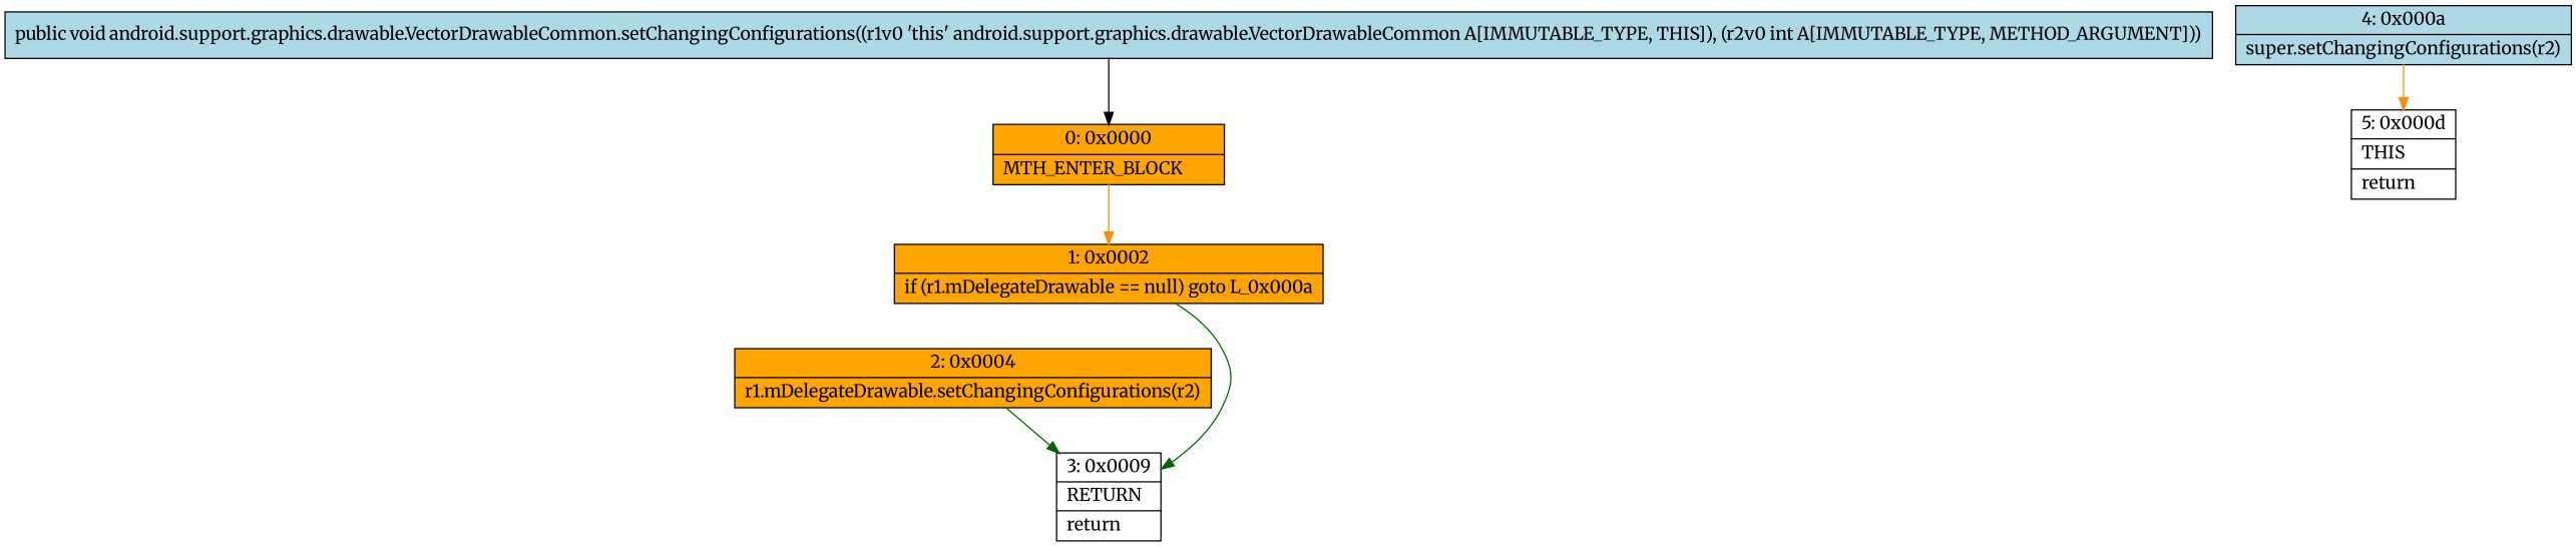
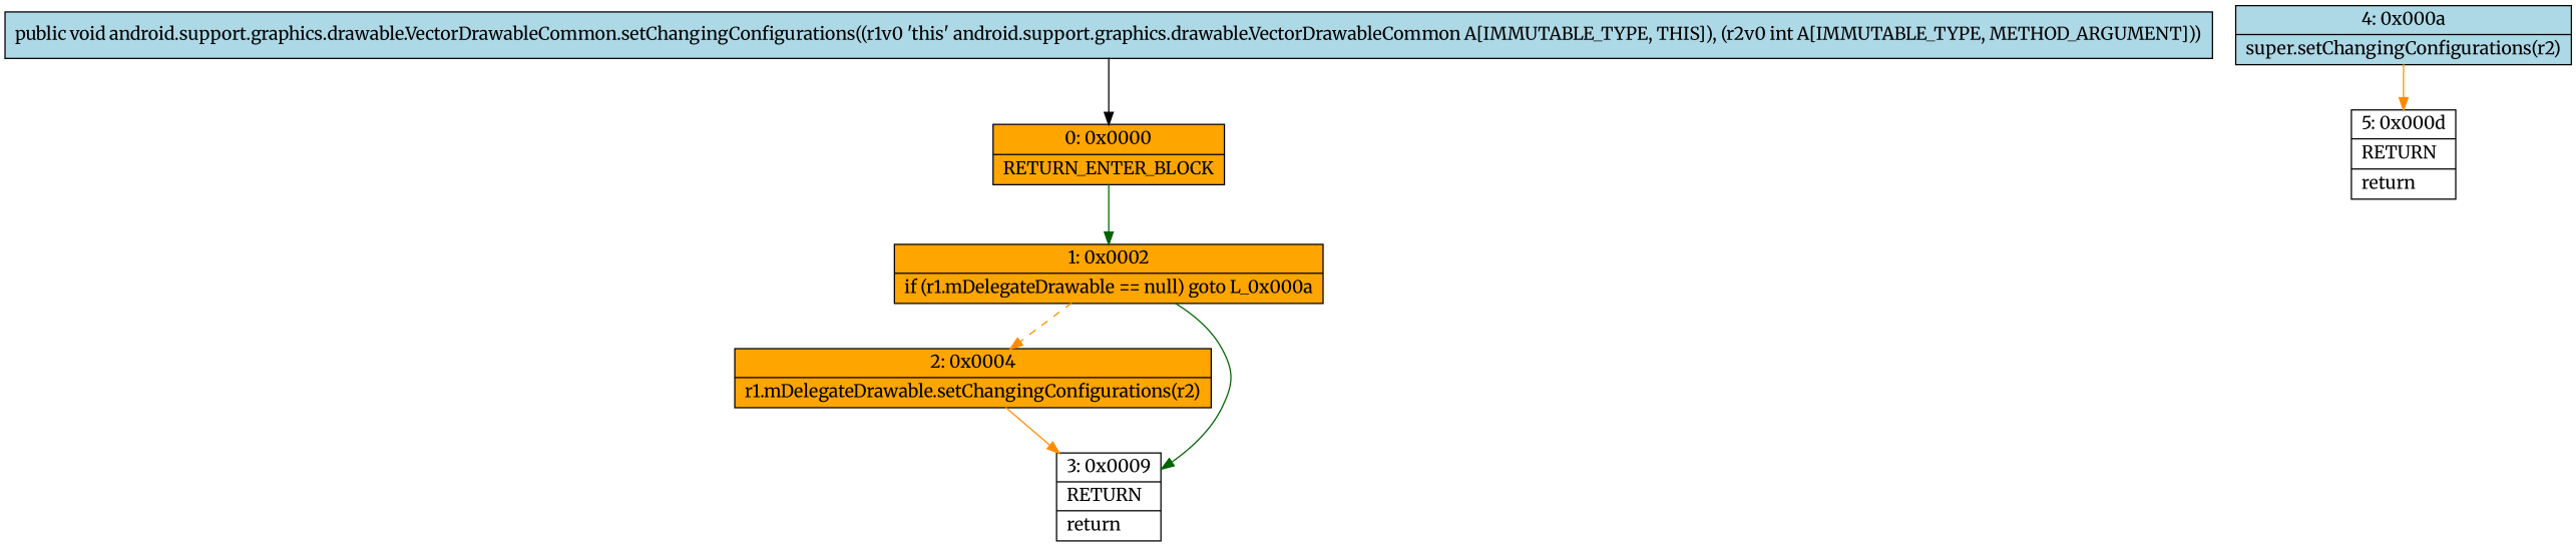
  digraph {
    fontname=Merriweather
    node [fillcolor=orange fontname=Merriweather shape=record style=filled]
    edge [color=darkgreen fontname=Merriweather]
-   n1 [label="{0\:\ 0x0000|MTH_ENTER_BLOCK\l}"]
+   n1 [label="{0\:\ 0x0000|RETURN_ENTER_BLOCK\l}"]
    n2 [label="{1\:\ 0x0002|if (r1.mDelegateDrawable == null) goto L_0x000a\l}"]
    n3 [label="{2\:\ 0x0004|r1.mDelegateDrawable.setChangingConfigurations(r2)\l}"]
    n4 [fillcolor=white label="{3\:\ 0x0009|RETURN\l|return\l}"]
    n5 [fillcolor=lightblue label="{4\:\ 0x000a|super.setChangingConfigurations(r2)\l}"]
-   n6 [fillcolor=white label="{5\:\ 0x000d|THIS\l|return\l}"]
+   n6 [fillcolor=white label="{5\:\ 0x000d|RETURN\l|return\l}"]
    n7 [fillcolor=lightblue label="{public void android.support.graphics.drawable.VectorDrawableCommon.setChangingConfigurations((r1v0 'this' android.support.graphics.drawable.VectorDrawableCommon A[IMMUTABLE_TYPE, THIS]), (r2v0 int A[IMMUTABLE_TYPE, METHOD_ARGUMENT])) }"]
-   n1 -> n2 [color=darkorange]
+   n1 -> n2
+   n2 -> n3 [color=darkorange style=dashed]
    n2 -> n4
-   n3 -> n4
+   n3 -> n4 [color=darkorange]
    n5 -> n6 [color=darkorange]
    n7 -> n1 [color=black]
  }
